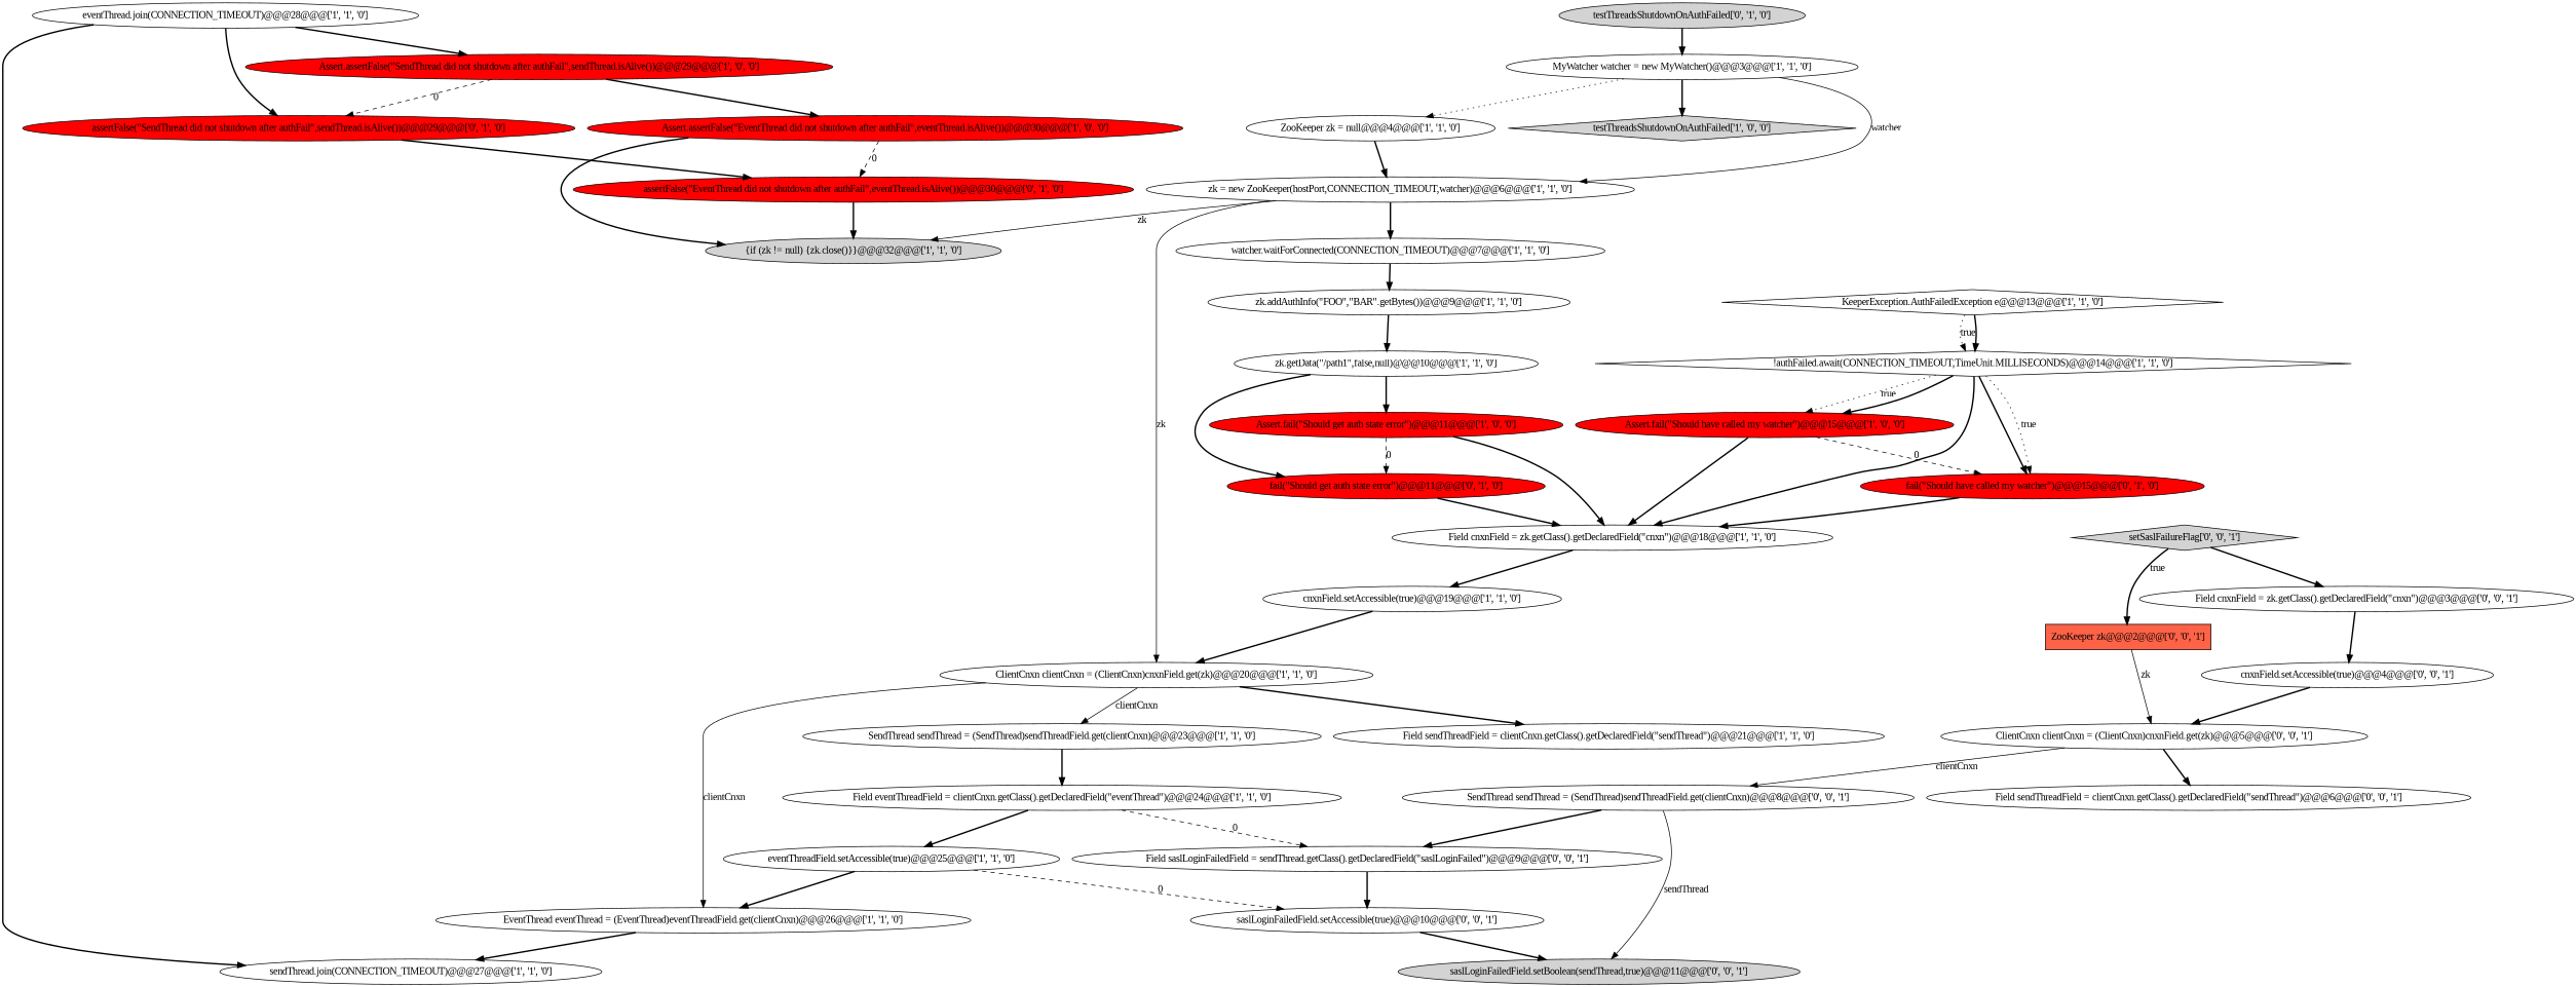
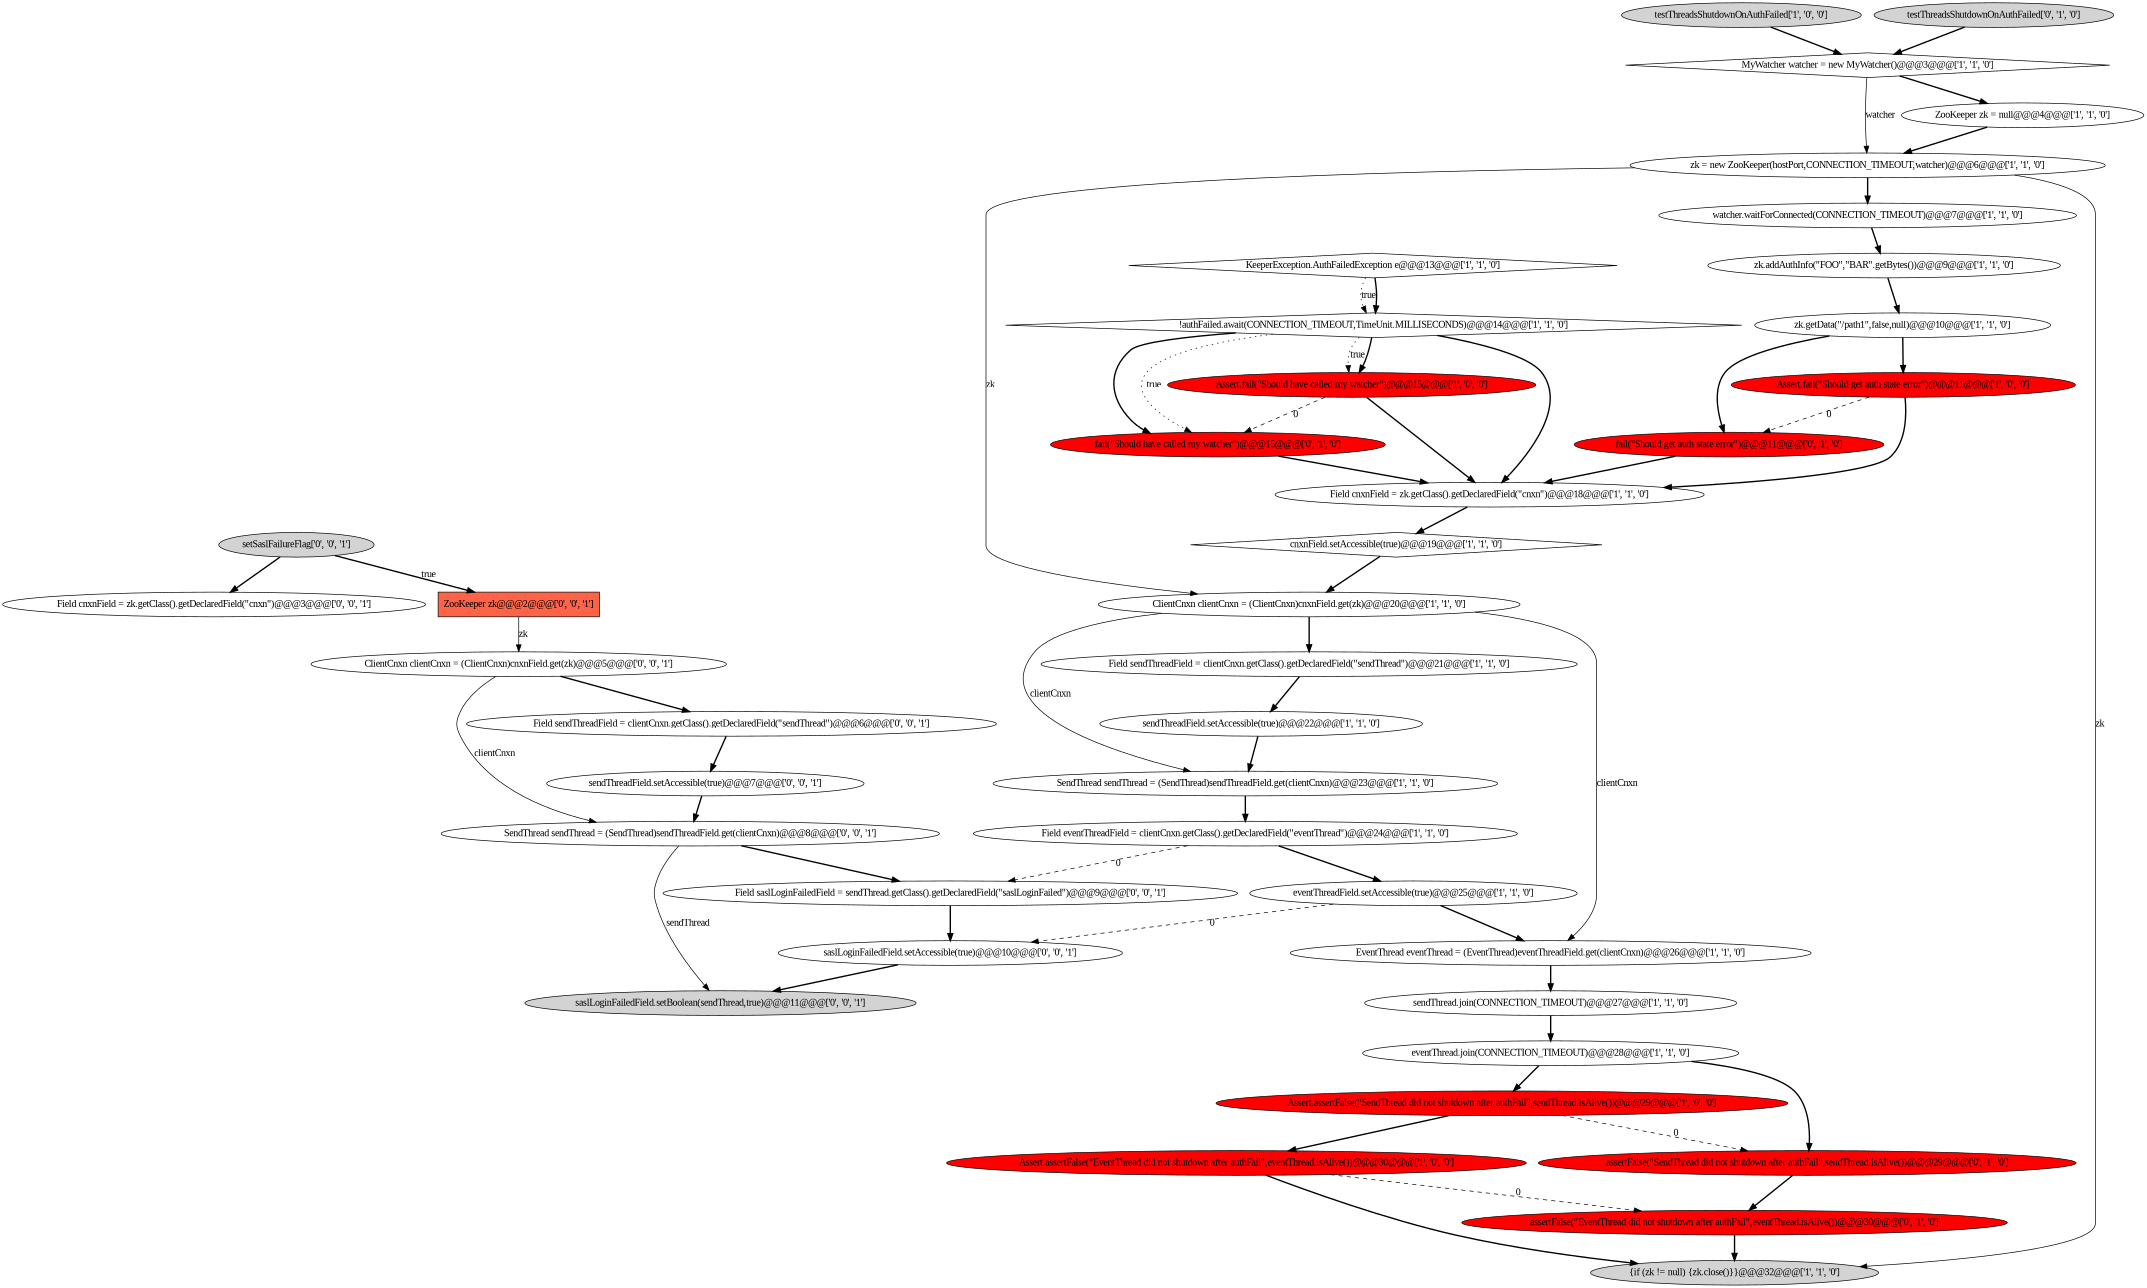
  digraph {
    fontname="Liberation Serif"
    node [fillcolor=white fontname="Liberation Serif" shape=ellipse style=filled]
    edge [fontname="Liberation Serif" style=bold]
    n1 [label="zk.getData(\"/path1\",false,null)@@@10@@@['1', '1', '0']"]
    n2 [fillcolor=red label="Assert.fail(\"Should get auth state error\")@@@11@@@['1', '0', '0']"]
    n3 [fillcolor=red label="fail(\"Should get auth state error\")@@@11@@@['0', '1', '0']"]
    n4 [label="Field cnxnField = zk.getClass().getDeclaredField(\"cnxn\")@@@18@@@['1', '1', '0']"]
    n5 [label="ClientCnxn clientCnxn = (ClientCnxn)cnxnField.get(zk)@@@5@@@['0', '0', '1']"]
    n6 [label="SendThread sendThread = (SendThread)sendThreadField.get(clientCnxn)@@@8@@@['0', '0', '1']"]
    n7 [label="Field sendThreadField = clientCnxn.getClass().getDeclaredField(\"sendThread\")@@@6@@@['0', '0', '1']"]
    n8 [label="Field saslLoginFailedField = sendThread.getClass().getDeclaredField(\"saslLoginFailed\")@@@9@@@['0', '0', '1']"]
    n9 [fillcolor=lightgray label="saslLoginFailedField.setBoolean(sendThread,true)@@@11@@@['0', '0', '1']"]
+   n10 [label="sendThreadField.setAccessible(true)@@@7@@@['0', '0', '1']"]
    n11 [fillcolor=red label="Assert.assertFalse(\"EventThread did not shutdown after authFail\",eventThread.isAlive())@@@30@@@['1', '0', '0']"]
    n12 [fillcolor=lightgray label="{if (zk != null) {zk.close()}}@@@32@@@['1', '1', '0']"]
    n13 [fillcolor=red label="assertFalse(\"EventThread did not shutdown after authFail\",eventThread.isAlive())@@@30@@@['0', '1', '0']"]
    n14 [label="Field eventThreadField = clientCnxn.getClass().getDeclaredField(\"eventThread\")@@@24@@@['1', '1', '0']"]
    n15 [label="eventThreadField.setAccessible(true)@@@25@@@['1', '1', '0']"]
    n16 [label="saslLoginFailedField.setAccessible(true)@@@10@@@['0', '0', '1']"]
    n17 [label="EventThread eventThread = (EventThread)eventThreadField.get(clientCnxn)@@@26@@@['1', '1', '0']"]
-   n18 [fillcolor=lightgray label="testThreadsShutdownOnAuthFailed['1', '0', '0']" shape=diamond]
-   n19 [label="MyWatcher watcher = new MyWatcher()@@@3@@@['1', '1', '0']"]
+   n18 [fillcolor=lightgray label="testThreadsShutdownOnAuthFailed['1', '0', '0']"]
+   n19 [label="MyWatcher watcher = new MyWatcher()@@@3@@@['1', '1', '0']" shape=diamond]
    n20 [label="zk = new ZooKeeper(hostPort,CONNECTION_TIMEOUT,watcher)@@@6@@@['1', '1', '0']"]
    n21 [label="ZooKeeper zk = null@@@4@@@['1', '1', '0']"]
    n22 [label="SendThread sendThread = (SendThread)sendThreadField.get(clientCnxn)@@@23@@@['1', '1', '0']"]
    n23 [label="sendThread.join(CONNECTION_TIMEOUT)@@@27@@@['1', '1', '0']"]
    n24 [fillcolor=red label="fail(\"Should have called my watcher\")@@@15@@@['0', '1', '0']"]
-   n25 [label="cnxnField.setAccessible(true)@@@19@@@['1', '1', '0']"]
+   n25 [label="cnxnField.setAccessible(true)@@@19@@@['1', '1', '0']" shape=diamond]
    n26 [label="ClientCnxn clientCnxn = (ClientCnxn)cnxnField.get(zk)@@@20@@@['1', '1', '0']"]
    n27 [label="watcher.waitForConnected(CONNECTION_TIMEOUT)@@@7@@@['1', '1', '0']"]
    n28 [label="eventThread.join(CONNECTION_TIMEOUT)@@@28@@@['1', '1', '0']"]
-   n29 [fillcolor=lightgray label="setSaslFailureFlag['0', '0', '1']" shape=diamond]
+   n29 [fillcolor=lightgray label="setSaslFailureFlag['0', '0', '1']"]
    n30 [fillcolor=tomato label="ZooKeeper zk@@@2@@@['0', '0', '1']" shape=box]
    n31 [label="Field cnxnField = zk.getClass().getDeclaredField(\"cnxn\")@@@3@@@['0', '0', '1']"]
-   n32 [label="cnxnField.setAccessible(true)@@@4@@@['0', '0', '1']"]
    n33 [label="zk.addAuthInfo(\"FOO\",\"BAR\".getBytes())@@@9@@@['1', '1', '0']"]
    n34 [label="KeeperException.AuthFailedException e@@@13@@@['1', '1', '0']" shape=diamond]
    n35 [label="!authFailed.await(CONNECTION_TIMEOUT,TimeUnit.MILLISECONDS)@@@14@@@['1', '1', '0']" shape=diamond]
    n36 [fillcolor=red label="Assert.fail(\"Should have called my watcher\")@@@15@@@['1', '0', '0']"]
    n37 [label="Field sendThreadField = clientCnxn.getClass().getDeclaredField(\"sendThread\")@@@21@@@['1', '1', '0']"]
+   n38 [label="sendThreadField.setAccessible(true)@@@22@@@['1', '1', '0']"]
    n39 [fillcolor=red label="Assert.assertFalse(\"SendThread did not shutdown after authFail\",sendThread.isAlive())@@@29@@@['1', '0', '0']"]
    n40 [fillcolor=red label="assertFalse(\"SendThread did not shutdown after authFail\",sendThread.isAlive())@@@29@@@['0', '1', '0']"]
    n41 [fillcolor=lightgray label="testThreadsShutdownOnAuthFailed['0', '1', '0']"]
    n1 -> n2
    n1 -> n3
    n2 -> n3 [label=0 style=dashed]
    n2 -> n4
    n3 -> n4
    n4 -> n25
    n5 -> n6 [label=clientCnxn style=solid]
    n5 -> n7
    n6 -> n8
    n6 -> n9 [label=sendThread style=solid]
+   n7 -> n10
    n8 -> n16
+   n10 -> n6
    n11 -> n12
    n11 -> n13 [label=0 style=dashed]
    n13 -> n12
    n14 -> n8 [label=0 style=dashed]
    n14 -> n15
    n15 -> n16 [label=0 style=dashed]
    n15 -> n17
    n16 -> n9
    n17 -> n23
-   n19 -> n18
+   n18 -> n19
    n19 -> n20 [label=watcher style=solid]
-   n19 -> n21 [style=dotted]
+   n19 -> n21
    n20 -> n12 [label=zk style=solid]
    n20 -> n26 [label=zk style=solid]
    n20 -> n27
    n21 -> n20
    n22 -> n14
-   n28 -> n23
+   n23 -> n28
    n24 -> n4
    n25 -> n26
    n26 -> n17 [label=clientCnxn style=solid]
    n26 -> n22 [label=clientCnxn style=solid]
    n26 -> n37
    n27 -> n33
    n28 -> n39
    n28 -> n40
    n29 -> n30 [label=true]
    n29 -> n31
    n30 -> n5 [label=zk style=solid]
-   n31 -> n32
-   n32 -> n5
    n33 -> n1
    n34 -> n35 [label=true style=dotted]
    n34 -> n35
    n35 -> n4
    n35 -> n24
    n35 -> n24 [label=true style=dotted]
    n35 -> n36 [label=true style=dotted]
    n35 -> n36
    n36 -> n4
    n36 -> n24 [label=0 style=dashed]
+   n37 -> n38
+   n38 -> n22
    n39 -> n11
    n39 -> n40 [label=0 style=dashed]
    n40 -> n13
    n41 -> n19
  }
